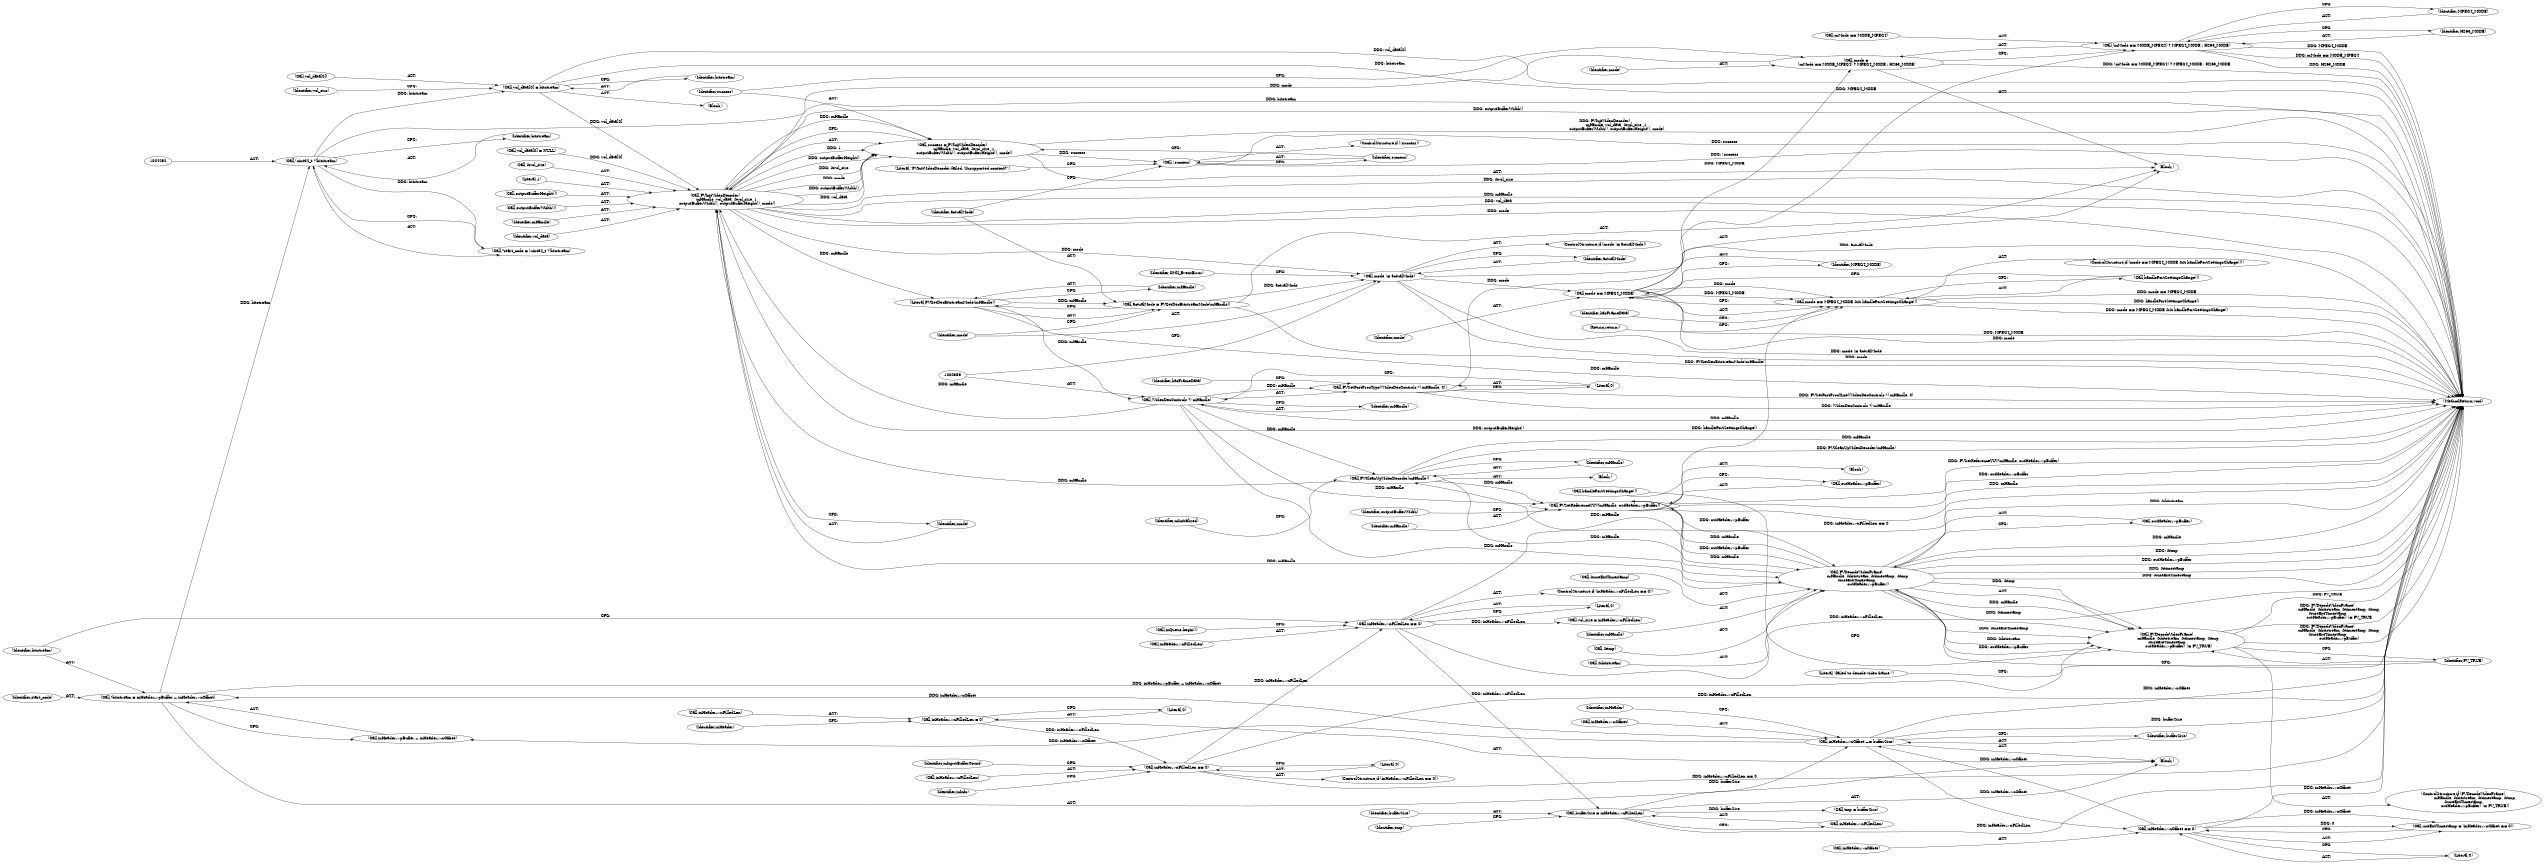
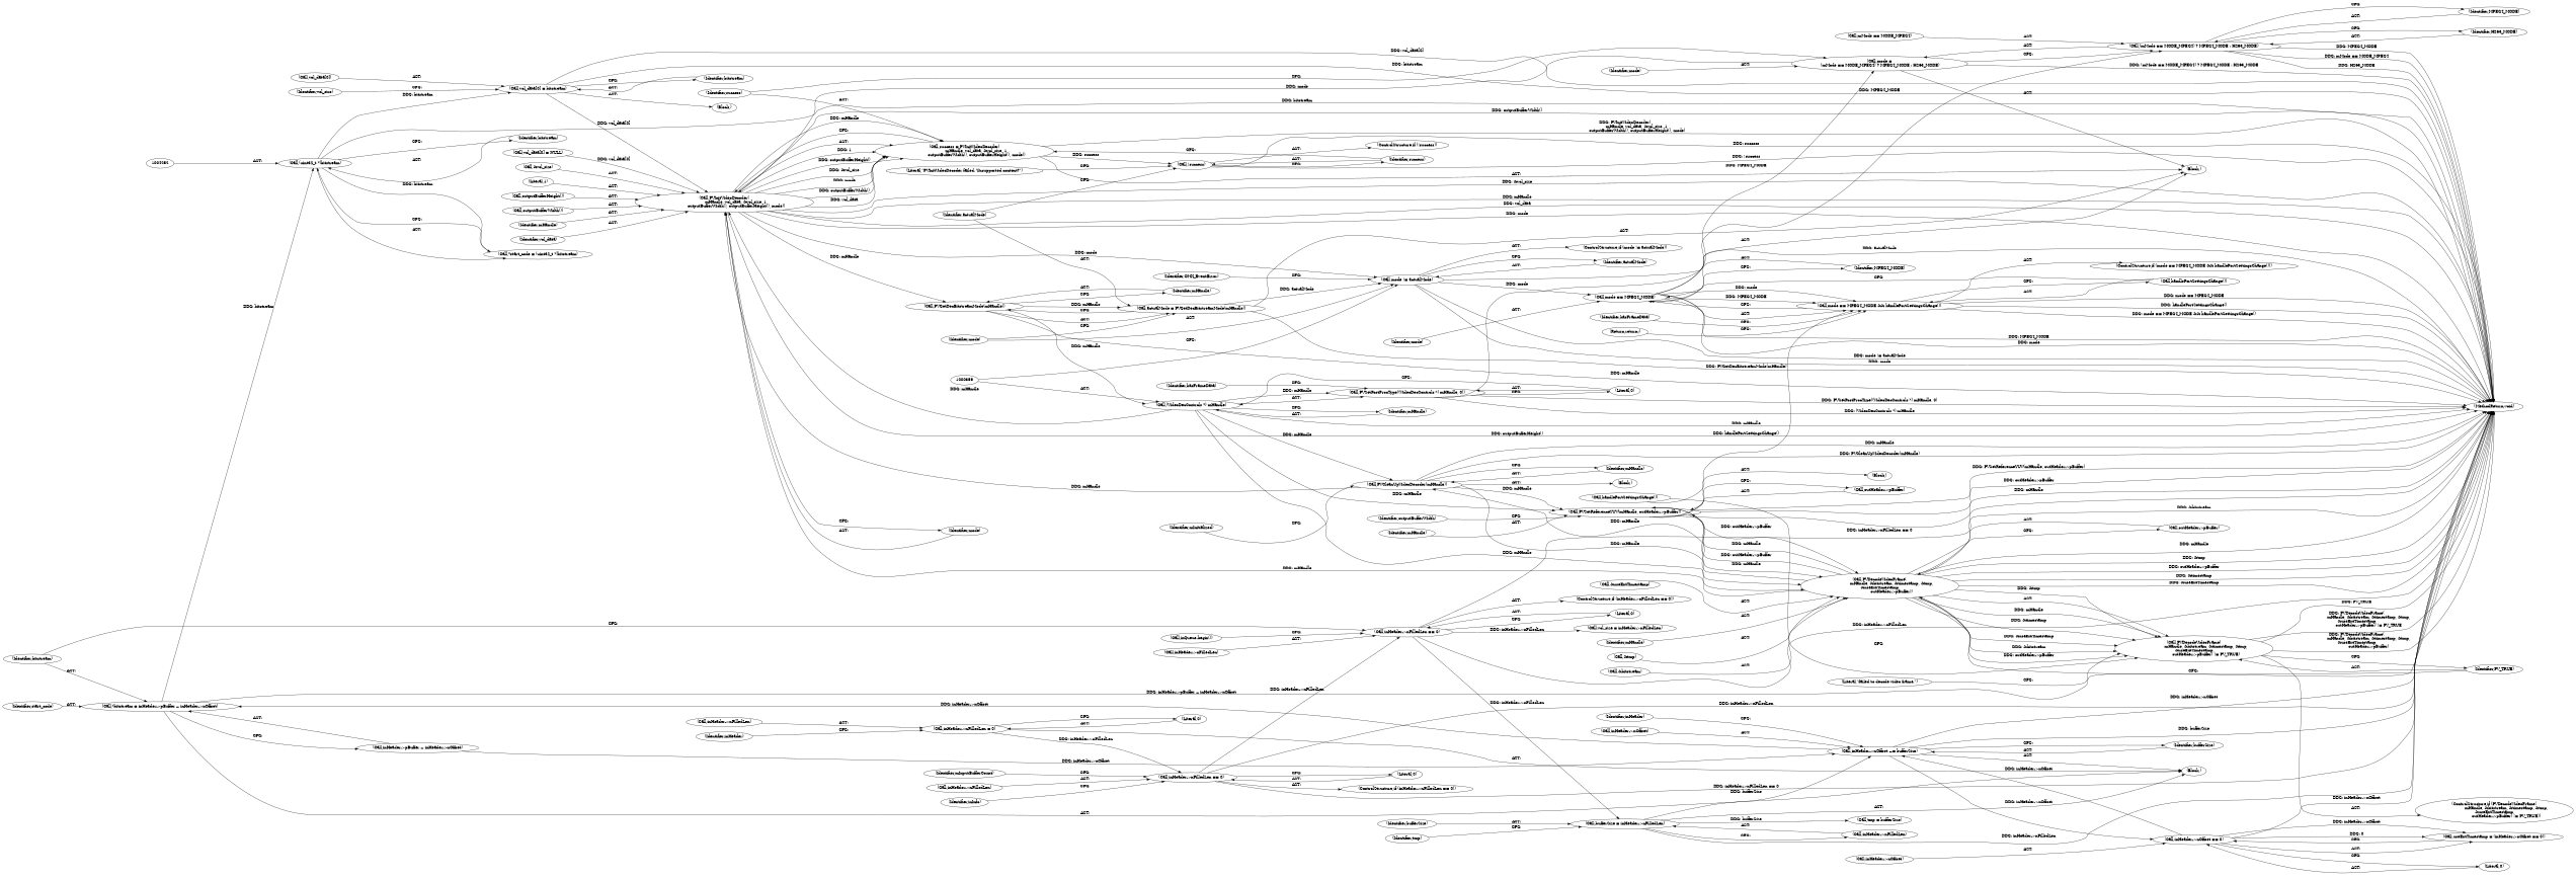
  digraph {
    rankdir=LR
    n1 [label="(Call,vol_data[0] = bitstream)"]
    n2 [label="(Call,PVInitVideoDecoder(\n                    mHandle, vol_data, &vol_size, 1,\n                    outputBufferWidth(), outputBufferHeight(), mode))"]
    n3 [label="(MethodReturn,void)"]
    n4 [label="(Identifier,bitstream)"]
    n5 [label="(Block,)"]
    n6 [label="(Call,success = PVInitVideoDecoder(\n                    mHandle, vol_data, &vol_size, 1,\n                    outputBufferWidth(), outputBufferHeight(), mode))"]
-   n7 [label="(Literal,PVGetDecBitstreamMode(mHandle))"]
+   n7 [label="(Call,PVGetDecBitstreamMode(mHandle))"]
    n8 [label="(Call,mode != actualMode)"]
    n9 [label="(Identifier,mode)"]
    n10 [label="(Call,(uint32_t *)bitstream)"]
    n11 [label="(Call,*start_code = (uint32_t *)bitstream)"]
    n12 [label="(Identifier,bitstream)"]
    n13 [label="(Call,*bitstream = inHeader->pBuffer + inHeader->nOffset)"]
    n14 [label="(Block,)"]
    n15 [label="(Call,inHeader->pBuffer + inHeader->nOffset)"]
    n16 [label="(Call,inHeader->nOffset += bufferSize)"]
    n17 [label="(Call,inHeader->nOffset == 0)"]
    n18 [label="(Identifier,bufferSize)"]
    n19 [label="(Call,useExtTimestamp = (inHeader->nOffset == 0))"]
    n20 [label="(Literal,0)"]
    n21 [label="(Call,bufferSize = inHeader->nFilledLen)"]
    n22 [label="(Call,tmp = bufferSize)"]
    n23 [label="(Call,inHeader->nFilledLen)"]
    n24 [label="(Call,inHeader->nFilledLen == 0)"]
    n25 [label="(Call,vol_size = inHeader->nFilledLen)"]
    n26 [label="(ControlStructure,if (inHeader->nFilledLen == 0))"]
    n27 [label="(Literal,0)"]
    n28 [label="(Call,inHeader->nFilledLen == 0)"]
    n29 [label="(ControlStructure,if (inHeader->nFilledLen == 0))"]
    n30 [label="(Literal,0)"]
    n31 [label="(Call,inHeader->nFilledLen = 0)"]
    n32 [label="(Literal,0)"]
    n33 [label="(Call,!success)"]
    n34 [label="(Block,)"]
    n35 [label="(Call,actualMode = PVGetDecBitstreamMode(mHandle))"]
    n36 [label="(Call,(VideoDecControls *) mHandle)"]
    n37 [label="(Identifier,mHandle)"]
    n38 [label="(Call,mode == MPEG4_MODE)"]
    n39 [label="(Identifier,actualMode)"]
    n40 [label="(ControlStructure,if (mode != actualMode))"]
    n41 [label="(ControlStructure,if (!success))"]
    n42 [label="(Identifier,success)"]
    n43 [label="(Call,PVCleanUpVideoDecoder(mHandle))"]
    n44 [label="(Call,PVSetReferenceYUV(mHandle, outHeader->pBuffer))"]
    n45 [label="(Call,PVDecodeVideoFrame(\n                    mHandle, &bitstream, &timestamp, &tmp,\n &useExtTimestamp,\n                    outHeader->pBuffer))"]
    n46 [label="(Call,PVSetPostProcType((VideoDecControls *) mHandle, 0))"]
    n47 [label="(Identifier,mHandle)"]
    n48 [label="(Call,mode =\n (mMode == MODE_MPEG4) ? MPEG4_MODE : H263_MODE)"]
    n49 [label="(Call,(mMode == MODE_MPEG4) ? MPEG4_MODE : H263_MODE)"]
    n50 [label="(Call,mode == MPEG4_MODE && handlePortSettingsChange())"]
    n51 [label="(Identifier,MPEG4_MODE)"]
    n52 [label="(Identifier,MPEG4_MODE)"]
    n53 [label="(Identifier,H263_MODE)"]
    n54 [label="(ControlStructure,if (mode == MPEG4_MODE && handlePortSettingsChange()))"]
    n55 [label="(Call,handlePortSettingsChange())"]
    n56 [label="(Identifier,mHandle)"]
    n57 [label="(Block,)"]
    n58 [label="(Block,)"]
    n59 [label="(Call,outHeader->pBuffer)"]
    n60 [label="(Call,PVDecodeVideoFrame(\n                    mHandle, &bitstream, &timestamp, &tmp,\n &useExtTimestamp,\n                    outHeader->pBuffer) != PV_TRUE)"]
    n61 [label="(Call,outHeader->pBuffer)"]
    n62 [label="(Literal,0)"]
    n63 [label="(Identifier,PV_TRUE)"]
    n64 [label="(ControlStructure,if (PVDecodeVideoFrame(\n                    mHandle, &bitstream, &timestamp, &tmp,\n &useExtTimestamp,\n                    outHeader->pBuffer) != PV_TRUE))"]
    n65 [label="(Identifier,outputBufferWidth)"]
    n66 [label="(Identifier,mode)"]
    n67 [label="(Identifier,mInitialized)"]
    n68 [label="(Literal,\"PVInitVideoDecoder failed. Unsupported content?\")"]
    n69 [label="(Return,return;)"]
    n70 [label="(Call,outputBufferHeight())"]
    n71 [label="(Call,outputBufferWidth())"]
    n72 [label="(Call,inQueue.begin())"]
    n73 [label="(Identifier,OMX_EventError)"]
    n74 [label="(Call,mMode == MODE_MPEG4)"]
    n75 [label="(Identifier,hasFrameData)"]
    n76 [label="(Identifier,mode)"]
    n77 [label="(Identifier,inHeader)"]
    n78 [label="(Call,inHeader->nFilledLen)"]
    n79 [label="(Call,&useExtTimestamp)"]
    n80 [label="(Identifier,mHandle)"]
    n81 [label="(Identifier,mHandle)"]
    n82 [label="(Identifier,bitstream)"]
    n83 [label="(Call,&bitstream)"]
    n84 [label="(Identifier,inHeader)"]
    n85 [label="(Identifier,vol_data)"]
    n86 [label="(Identifier,mHandle)"]
    n87 [label="(Call,inHeader->nFilledLen)"]
    n88 [label="(Call,&tmp)"]
    n89 [label="(Identifier,hasFrameData)"]
    n90 [label="(Call,inHeader->nOffset)"]
    n91 [label="(Identifier,actualMode)"]
    n92 [label="(Identifier,inInfo)"]
    n93 [label="(Call,vol_data[0] = NULL)"]
    n94 [label="(Identifier,vol_size)"]
    n95 [label="(Identifier,mInputBufferCount)"]
    n96 [label="(Call,inHeader->nOffset)"]
    n97 [label="(Call,handlePortSettingsChange())"]
    n98 [label="(Identifier,start_code)"]
    n99 [label="(Identifier,bufferSize)"]
    n100 [label="(Literal,\"failed to decode video frame.\")"]
    n101 [label="(Call,&vol_size)"]
    n102 [label="(Identifier,success)"]
    n103 [label="(Call,vol_data[0])"]
    n104 [label="(Call,inHeader->nFilledLen)"]
    n105 [label="(Identifier,tmp)"]
    n106 [label="(Identifier,mode)"]
    n107 [label="(Literal,1)"]
    n108 [label=1004252]
    1000359
    n1 -> n2 [label="DDG: vol_data[0]"]
    n1 -> n3 [label="DDG: vol_data[0]"]
    n1 -> n3 [label="DDG: bitstream"]
    n1 -> n4 [label="CFG: "]
    n1 -> n5 [label="AST: "]
    n2 -> n3 [label="DDG: mHandle"]
    n2 -> n3 [label="DDG: vol_data"]
    n2 -> n3 [label="DDG: mode"]
    n2 -> n3 [label="DDG: outputBufferHeight()"]
    n2 -> n3 [label="DDG: outputBufferWidth()"]
    n2 -> n3 [label="DDG: &vol_size"]
    n2 -> n6 [label="AST: "]
    n2 -> n6 [label="DDG: 1"]
    n2 -> n6 [label="DDG: outputBufferHeight()"]
    n2 -> n6 [label="DDG: &vol_size"]
    n2 -> n6 [label="DDG: mode"]
    n2 -> n6 [label="DDG: outputBufferWidth()"]
    n2 -> n6 [label="DDG: vol_data"]
    n2 -> n6 [label="DDG: mHandle"]
    n2 -> n7 [label="DDG: mHandle"]
    n2 -> n8 [label="DDG: mode"]
    n2 -> n9 [label="CFG: "]
    n4 -> n1 [label="AST: "]
    n6 -> n2 [label="CFG: "]
    n6 -> n3 [label="DDG: PVInitVideoDecoder(\n                    mHandle, vol_data, &vol_size, 1,\n                    outputBufferWidth(), outputBufferHeight(), mode)"]
    n6 -> n33 [label="DDG: success"]
    n6 -> n34 [label="AST: "]
    n7 -> n3 [label="DDG: mHandle"]
    n7 -> n35 [label="AST: "]
    n7 -> n35 [label="DDG: mHandle"]
    n7 -> n36 [label="DDG: mHandle"]
    n7 -> n37 [label="CFG: "]
    n8 -> n3 [label="DDG: mode != actualMode"]
    n8 -> n3 [label="DDG: actualMode"]
    n8 -> n3 [label="DDG: mode"]
    n8 -> n38 [label="DDG: mode"]
    n8 -> n39 [label="CFG: "]
    n8 -> n40 [label="AST: "]
    n9 -> n2 [label="AST: "]
    n10 -> n1 [label="DDG: bitstream"]
    n10 -> n3 [label="DDG: bitstream"]
    n10 -> n11 [label="AST: "]
    n10 -> n11 [label="DDG: bitstream"]
    n10 -> n12 [label="CFG: "]
    n11 -> n10 [label="CFG: "]
    n12 -> n10 [label="AST: "]
    n13 -> n3 [label="DDG: inHeader->pBuffer + inHeader->nOffset"]
    n13 -> n10 [label="DDG: bitstream"]
    n13 -> n14 [label="AST: "]
    n13 -> n15 [label="CFG: "]
    n15 -> n13 [label="AST: "]
    n16 -> n3 [label="DDG: inHeader->nOffset"]
    n16 -> n3 [label="DDG: bufferSize"]
    n16 -> n13 [label="DDG: inHeader->nOffset"]
    n16 -> n14 [label="AST: "]
-   n16 -> n15 [label="DDG: inHeader->nOffset"]
+   n15 -> n16 [label="DDG: inHeader->nOffset"]
    n16 -> n17 [label="DDG: inHeader->nOffset"]
    n16 -> n18 [label="CFG: "]
    n17 -> n3 [label="DDG: inHeader->nOffset"]
    n17 -> n16 [label="DDG: inHeader->nOffset"]
    n17 -> n19 [label="AST: "]
    n17 -> n19 [label="DDG: inHeader->nOffset"]
    n17 -> n19 [label="DDG: 0"]
    n17 -> n20 [label="CFG: "]
    n18 -> n16 [label="AST: "]
    n19 -> n17 [label="CFG: "]
    n20 -> n17 [label="AST: "]
    n21 -> n3 [label="DDG: inHeader->nFilledLen"]
    n21 -> n14 [label="AST: "]
    n21 -> n16 [label="DDG: bufferSize"]
    n21 -> n22 [label="DDG: bufferSize"]
    n21 -> n23 [label="CFG: "]
    n23 -> n21 [label="AST: "]
    n24 -> n3 [label="DDG: inHeader->nFilledLen == 0"]
    n24 -> n3 [label="DDG: inHeader->nFilledLen"]
    n24 -> n21 [label="DDG: inHeader->nFilledLen"]
    n24 -> n25 [label="DDG: inHeader->nFilledLen"]
    n24 -> n26 [label="AST: "]
    n24 -> n27 [label="CFG: "]
    n27 -> n24 [label="AST: "]
    n28 -> n3 [label="DDG: inHeader->nFilledLen == 0"]
    n28 -> n3 [label="DDG: inHeader->nFilledLen"]
    n28 -> n24 [label="DDG: inHeader->nFilledLen"]
    n28 -> n29 [label="AST: "]
    n28 -> n30 [label="CFG: "]
    n30 -> n28 [label="AST: "]
    n31 -> n14 [label="AST: "]
    n31 -> n28 [label="DDG: inHeader->nFilledLen"]
    n31 -> n32 [label="CFG: "]
    n32 -> n31 [label="AST: "]
    n33 -> n3 [label="DDG: !success"]
    n33 -> n3 [label="DDG: success"]
    n33 -> n41 [label="AST: "]
    n33 -> n42 [label="CFG: "]
    n35 -> n3 [label="DDG: PVGetDecBitstreamMode(mHandle)"]
    n35 -> n7 [label="CFG: "]
    n35 -> n8 [label="DDG: actualMode"]
    n35 -> n34 [label="AST: "]
    n36 -> n2 [label="DDG: mHandle"]
    n36 -> n3 [label="DDG: mHandle"]
    n36 -> n43 [label="DDG: mHandle"]
    n36 -> n44 [label="DDG: mHandle"]
    n36 -> n45 [label="DDG: mHandle"]
    n36 -> n46 [label="AST: "]
    n36 -> n46 [label="DDG: mHandle"]
    n36 -> n47 [label="CFG: "]
    n37 -> n7 [label="AST: "]
    n38 -> n3 [label="DDG: mode"]
    n38 -> n3 [label="DDG: MPEG4_MODE"]
    n38 -> n48 [label="DDG: MPEG4_MODE"]
    n38 -> n49 [label="DDG: MPEG4_MODE"]
    n38 -> n50 [label="AST: "]
    n38 -> n50 [label="DDG: mode"]
    n38 -> n50 [label="DDG: MPEG4_MODE"]
    n38 -> n51 [label="CFG: "]
    n39 -> n8 [label="AST: "]
    n42 -> n6 [label="CFG: "]
    n42 -> n33 [label="AST: "]
    n43 -> n2 [label="DDG: mHandle"]
    n43 -> n3 [label="DDG: mHandle"]
    n43 -> n3 [label="DDG: PVCleanUpVideoDecoder(mHandle)"]
    n43 -> n44 [label="DDG: mHandle"]
    n43 -> n45 [label="DDG: mHandle"]
    n43 -> n56 [label="CFG: "]
    n43 -> n57 [label="AST: "]
    n44 -> n3 [label="DDG: mHandle"]
    n44 -> n3 [label="DDG: PVSetReferenceYUV(mHandle, outHeader->pBuffer)"]
    n44 -> n3 [label="DDG: outHeader->pBuffer"]
    n44 -> n45 [label="DDG: mHandle"]
    n44 -> n45 [label="DDG: outHeader->pBuffer"]
    n44 -> n58 [label="AST: "]
    n44 -> n59 [label="CFG: "]
    n45 -> n2 [label="DDG: mHandle"]
    n45 -> n3 [label="DDG: &tmp"]
    n45 -> n3 [label="DDG: outHeader->pBuffer"]
    n45 -> n3 [label="DDG: &timestamp"]
    n45 -> n3 [label="DDG: &useExtTimestamp"]
    n45 -> n3 [label="DDG: &bitstream"]
    n45 -> n3 [label="DDG: mHandle"]
    n45 -> n43 [label="DDG: mHandle"]
    n45 -> n44 [label="DDG: mHandle"]
    n45 -> n44 [label="DDG: outHeader->pBuffer"]
    n45 -> n60 [label="AST: "]
    n45 -> n60 [label="DDG: mHandle"]
    n45 -> n60 [label="DDG: &timestamp"]
    n45 -> n60 [label="DDG: &useExtTimestamp"]
    n45 -> n60 [label="DDG: &bitstream"]
    n45 -> n60 [label="DDG: outHeader->pBuffer"]
    n45 -> n60 [label="DDG: &tmp"]
    n45 -> n61 [label="CFG: "]
    n46 -> n3 [label="DDG: PVSetPostProcType((VideoDecControls *) mHandle, 0)"]
    n46 -> n3 [label="DDG: (VideoDecControls *) mHandle"]
    n46 -> n34 [label="AST: "]
    n46 -> n62 [label="CFG: "]
    n47 -> n36 [label="AST: "]
    n48 -> n2 [label="DDG: mode"]
    n48 -> n3 [label="DDG: (mMode == MODE_MPEG4) ? MPEG4_MODE : H263_MODE"]
    n48 -> n34 [label="AST: "]
    n48 -> n49 [label="CFG: "]
    n49 -> n3 [label="DDG: H263_MODE"]
    n49 -> n3 [label="DDG: MPEG4_MODE"]
    n49 -> n3 [label="DDG: mMode == MODE_MPEG4"]
    n49 -> n48 [label="AST: "]
    n49 -> n52 [label="CFG: "]
    n49 -> n53 [label="CFG: "]
    n50 -> n3 [label="DDG: handlePortSettingsChange()"]
    n50 -> n3 [label="DDG: mode == MPEG4_MODE"]
    n50 -> n3 [label="DDG: mode == MPEG4_MODE && handlePortSettingsChange()"]
    n50 -> n38 [label="CFG: "]
    n50 -> n54 [label="AST: "]
    n50 -> n55 [label="CFG: "]
    n51 -> n38 [label="AST: "]
    n52 -> n49 [label="AST: "]
    n53 -> n49 [label="AST: "]
    n55 -> n38 [label="CFG: "]
    n55 -> n50 [label="AST: "]
    n56 -> n43 [label="AST: "]
    n59 -> n44 [label="AST: "]
    n60 -> n3 [label="DDG: PVDecodeVideoFrame(\n                    mHandle, &bitstream, &timestamp, &tmp,\n &useExtTimestamp,\n                    outHeader->pBuffer)"]
    n60 -> n3 [label="DDG: PV_TRUE"]
    n60 -> n3 [label="DDG: PVDecodeVideoFrame(\n                    mHandle, &bitstream, &timestamp, &tmp,\n &useExtTimestamp,\n                    outHeader->pBuffer) != PV_TRUE"]
    n60 -> n63 [label="CFG: "]
    n60 -> n64 [label="AST: "]
    n61 -> n45 [label="AST: "]
    n62 -> n36 [label="CFG: "]
    n62 -> n46 [label="AST: "]
    n63 -> n45 [label="CFG: "]
    n63 -> n60 [label="AST: "]
    n65 -> n44 [label="CFG: "]
    n66 -> n38 [label="AST: "]
    n67 -> n43 [label="CFG: "]
    n68 -> n33 [label="CFG: "]
    n69 -> n50 [label="CFG: "]
    n70 -> n2 [label="AST: "]
    n71 -> n2 [label="AST: "]
    n72 -> n24 [label="CFG: "]
    n73 -> n8 [label="CFG: "]
    n74 -> n49 [label="AST: "]
    n75 -> n50 [label="CFG: "]
    n76 -> n48 [label="AST: "]
    n77 -> n16 [label="CFG: "]
    n78 -> n24 [label="AST: "]
    n79 -> n45 [label="AST: "]
    n80 -> n44 [label="AST: "]
    n81 -> n2 [label="AST: "]
    n82 -> n13 [label="AST: "]
    n82 -> n24 [label="CFG: "]
    n83 -> n45 [label="AST: "]
    n84 -> n31 [label="CFG: "]
    n85 -> n2 [label="AST: "]
    n86 -> n45 [label="AST: "]
    n87 -> n28 [label="AST: "]
    n88 -> n45 [label="AST: "]
    n89 -> n46 [label="CFG: "]
    n90 -> n16 [label="AST: "]
    n91 -> n33 [label="CFG: "]
    n91 -> n35 [label="AST: "]
    n92 -> n28 [label="CFG: "]
    n93 -> n2 [label="DDG: vol_data[0]"]
    n94 -> n1 [label="CFG: "]
    n95 -> n28 [label="CFG: "]
    n96 -> n17 [label="AST: "]
    n97 -> n50 [label="DDG: handlePortSettingsChange()"]
    n97 -> n60 [label="CFG: "]
    n98 -> n13 [label="AST: "]
    n99 -> n21 [label="AST: "]
    n100 -> n60 [label="CFG: "]
    n101 -> n2 [label="AST: "]
    n102 -> n6 [label="AST: "]
    n102 -> n48 [label="CFG: "]
    n103 -> n1 [label="AST: "]
    n104 -> n31 [label="AST: "]
    n105 -> n21 [label="CFG: "]
    n106 -> n8 [label="AST: "]
    n106 -> n35 [label="CFG: "]
    n107 -> n2 [label="AST: "]
    n108 -> n10 [label="AST: "]
    1000359 -> n8 [label="CFG: "]
    1000359 -> n36 [label="AST: "]
  }
